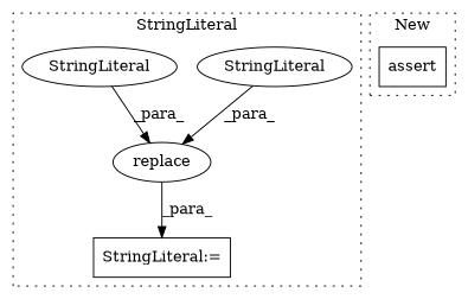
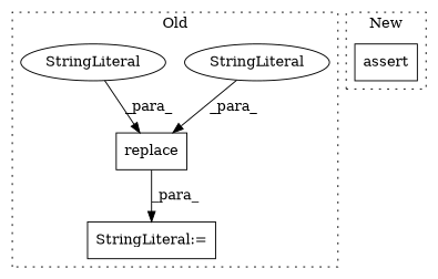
  digraph {
    node [a=45 shape=box]
-   n1 [a=32 l="8,1" label=replace s="14315,14331" shape=ellipse]
+   n1 [a=32 l="8,1" label=replace s="14315,14331"]
    n2 [l=3 label=StringLiteral s=14328 shape=ellipse]
    n3 [a=7 l=1 label="StringLiteral:=" s=14267]
    n4 [l=4 label=StringLiteral s=14323 shape=ellipse]
    n5 [a=6 l=7 label=assert s=13856]
    subgraph cluster_1 {
-     label=StringLiteral
+     label=Old
      style=dotted
      n1
      n2
      n3
      n4
    }
    subgraph cluster_2 {
      label=New
      style=dotted
      n5
    }
    n1 -> n3 [label=_para_]
    n2 -> n1 [label=_para_]
    n4 -> n1 [label=_para_]
  }
